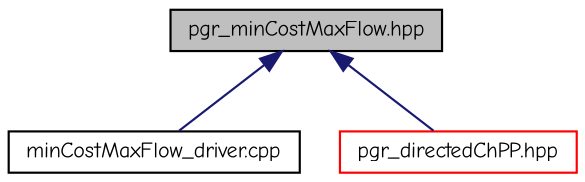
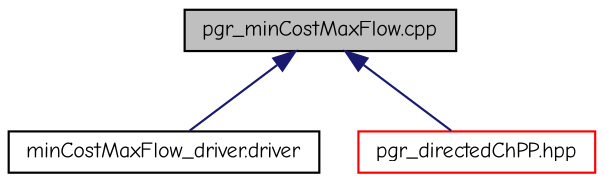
  digraph {
    fontname="Comic Neue"
    node [color=black fillcolor=white fontname="Comic Neue" fontsize=10 shape=record style=filled]
    edge [color=midnightblue dir=back fontname="Comic Neue" fontsize=10 labelfontname=Helvetica labelfontsize=10 style=solid]
-   n1 [fillcolor=grey75 fontcolor=black height=0.2 label="pgr_minCostMaxFlow.hpp" width=0.4]
-   n2 [height=0.2 label="minCostMaxFlow_driver.cpp" width=0.4]
+   n1 [fillcolor=grey75 fontcolor=black height=0.2 label="pgr_minCostMaxFlow.cpp" width=0.4]
+   n2 [height=0.2 label="minCostMaxFlow_driver.driver" width=0.4]
    n3 [color=red height=0.2 label="pgr_directedChPP.hpp" width=0.4]
    n1 -> n2
    n1 -> n3
  }
